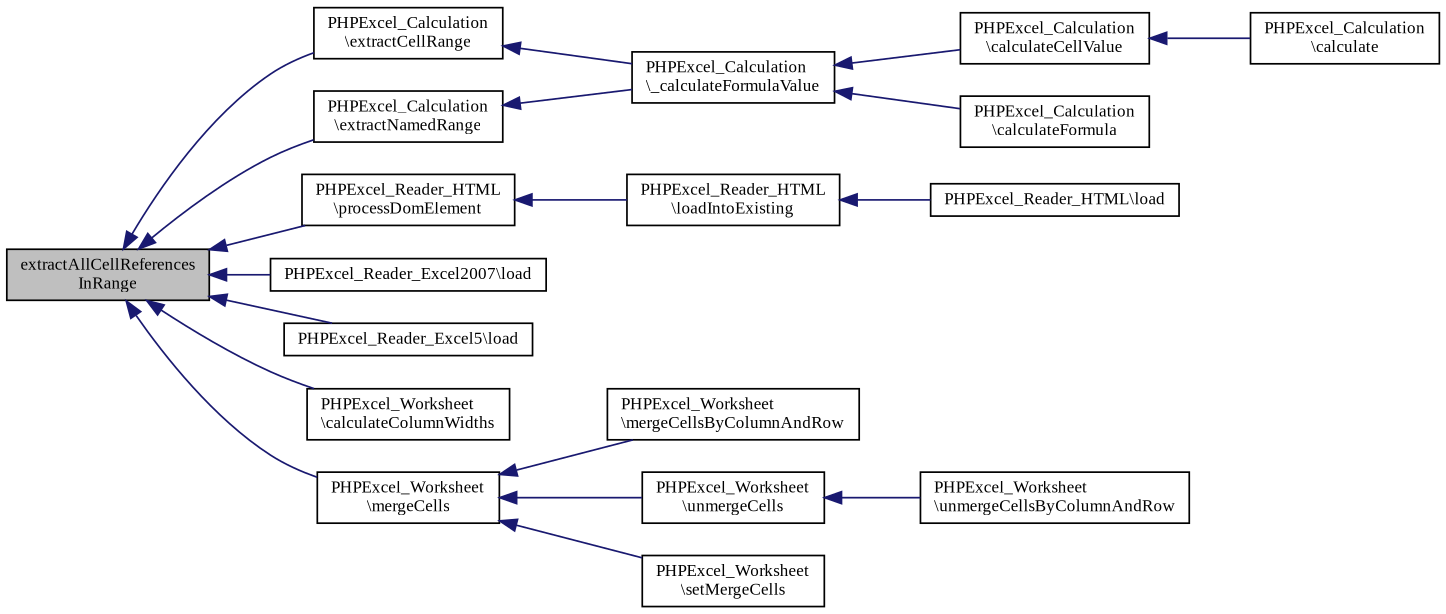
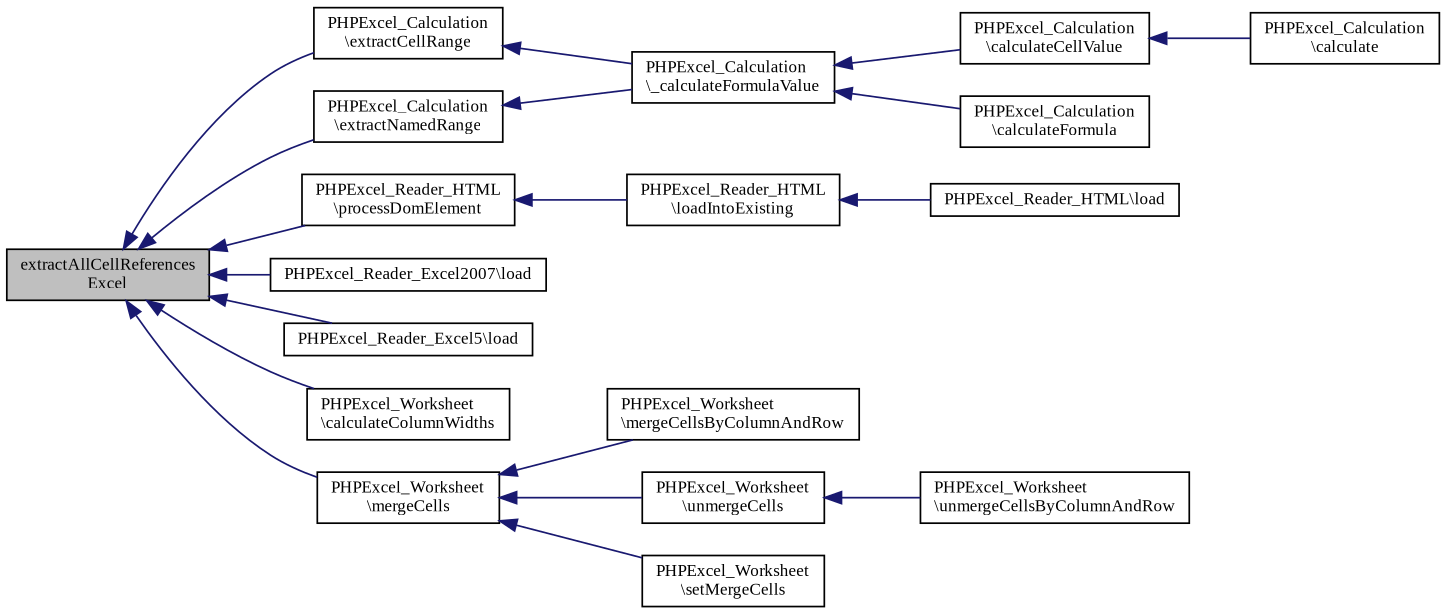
  digraph {
    rankdir=LR
    fontname="Liberation Serif"
    node [color=black fillcolor=white fontname="Liberation Serif" fontsize=10 shape=record style=filled]
    edge [color=midnightblue dir=back fontname="Liberation Serif" fontsize=10 labelfontname=Helvetica labelfontsize=10 style=solid]
-   n1 [fillcolor=grey75 fontcolor=black height=0.2 label="extractAllCellReferences\lInRange" width=0.4]
+   n1 [fillcolor=grey75 fontcolor=black height=0.2 label="extractAllCellReferences\lExcel" width=0.4]
    n2 [height=0.2 label="PHPExcel_Calculation\l\\extractCellRange" width=0.4]
    n3 [height=0.2 label="PHPExcel_Calculation\l\\extractNamedRange" width=0.4]
    n4 [height=0.2 label="PHPExcel_Reader_HTML\l\\processDomElement" width=0.4]
    n5 [height=0.2 label="PHPExcel_Reader_Excel2007\\load" width=0.4]
    n6 [height=0.2 label="PHPExcel_Reader_Excel5\\load" width=0.4]
    n7 [height=0.2 label="PHPExcel_Worksheet\l\\calculateColumnWidths" width=0.4]
    n8 [height=0.2 label="PHPExcel_Worksheet\l\\mergeCells" width=0.4]
    n9 [height=0.2 label="PHPExcel_Calculation\l\\_calculateFormulaValue" width=0.4]
    n10 [height=0.2 label="PHPExcel_Calculation\l\\calculateCellValue" width=0.4]
    n11 [height=0.2 label="PHPExcel_Calculation\l\\calculateFormula" width=0.4]
    n12 [height=0.2 label="PHPExcel_Calculation\l\\calculate" width=0.4]
    n13 [height=0.2 label="PHPExcel_Reader_HTML\l\\loadIntoExisting" width=0.4]
    n14 [height=0.2 label="PHPExcel_Reader_HTML\\load" width=0.4]
    n15 [height=0.2 label="PHPExcel_Worksheet\l\\mergeCellsByColumnAndRow" width=0.4]
    n16 [height=0.2 label="PHPExcel_Worksheet\l\\unmergeCells" width=0.4]
    n17 [height=0.2 label="PHPExcel_Worksheet\l\\setMergeCells" width=0.4]
    n18 [height=0.2 label="PHPExcel_Worksheet\l\\unmergeCellsByColumnAndRow" width=0.4]
    n1 -> n2
    n1 -> n3
    n1 -> n4
    n1 -> n5
    n1 -> n6
    n1 -> n7
    n1 -> n8
    n2 -> n9
    n3 -> n9
    n4 -> n13
    n8 -> n15
    n8 -> n16
    n8 -> n17
    n9 -> n10
    n9 -> n11
    n10 -> n12
    n13 -> n14
    n16 -> n18
  }
